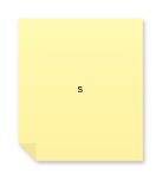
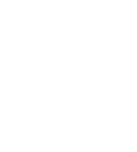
  <mxCell id="0" />
  <mxCell id="1" parent="0" />
- <mxCell id="2" value="s" style="shape=note;whiteSpace=wrap;html=1;backgroundOutline=1;fontColor=#000000;darkOpacity=0.05;fillColor=#FFF9B2;strokeColor=none;fillStyle=solid;direction=west;gradientDirection=north;gradientColor=#FFF2A1;shadow=1;size=20;pointerEvents=1;" vertex="1" parent="1"><mxGeometry x="20" y="20" width="140" height="160" as="geometry" /></mxCell>
